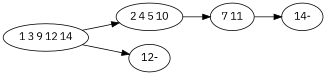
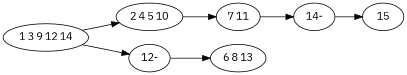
  digraph {
    fontname="IBM Plex Sans"
    rankdir=LR
    node [fontname="IBM Plex Sans"]
    edge [fontname="IBM Plex Sans"]
    n1 [label="2 4 5 10"]
    n2 [label="7 11"]
    n3 [label="14-"]
    n4 [label="1 3 9 12 14"]
    n5 [label="12-"]
+   n6 [label="6 8 13"]
+   n7 [label=15]
    n1 -> n2
    n2 -> n3
+   n3 -> n7
    n4 -> n1
    n4 -> n5
+   n5 -> n6
  }
